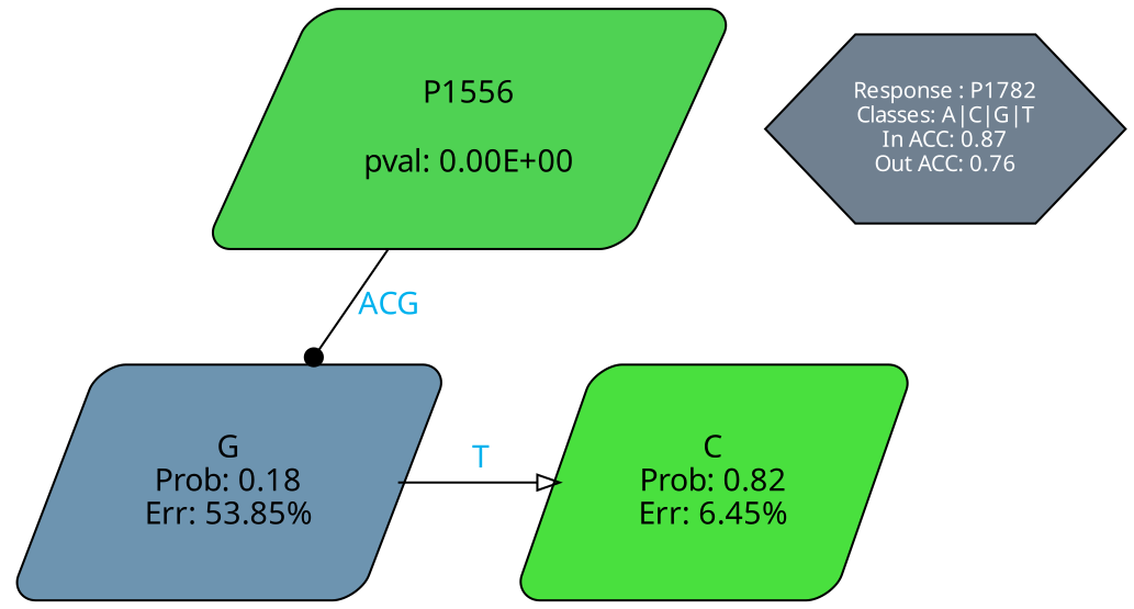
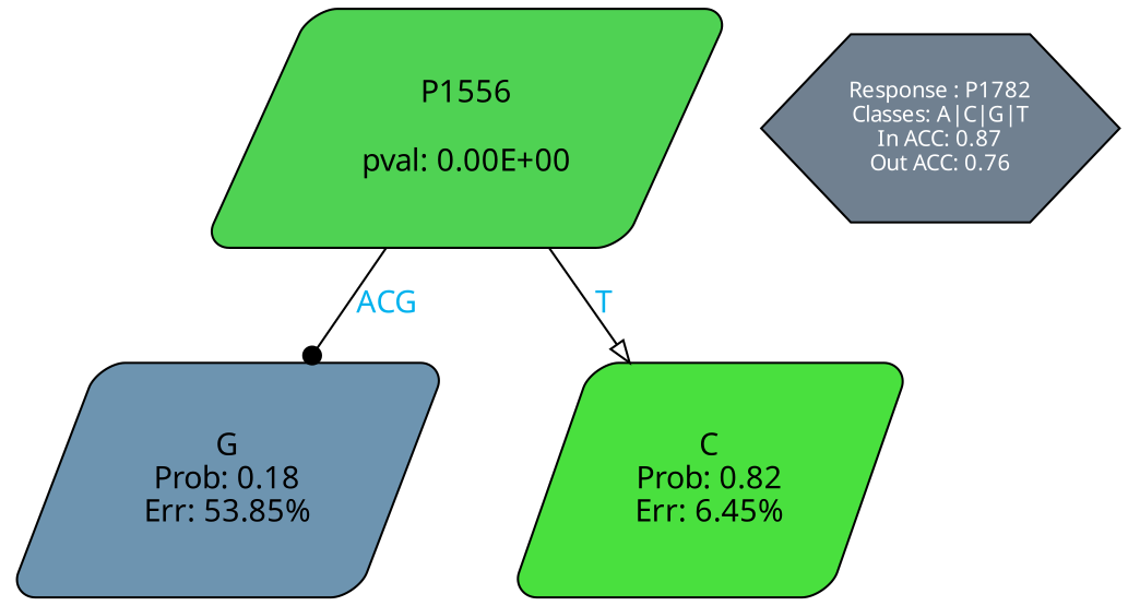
  digraph {
    fontname="Noto Sans"
    ranksep=equally
    splines=polylines
    node [color=black fontname="Noto Sans" shape=parallelogram style="filled, rounded"]
    edge [fontcolor=deepskyblue2 fontname="Noto Sans" style=solid]
    n1 [fillcolor="#6d94b0" label="G\nProb: 0.18\nErr: 53.85%"]
    n2 [fillcolor="#49e03e" label="C\nProb: 0.82\nErr: 6.45%"]
    n3 [align=left fillcolor=slategray fontcolor=white fontsize=10 label="Response : P1782\nClasses: A|C|G|T\nIn ACC: 0.87\nOut ACC: 0.76\n" shape=hexagon style=filled]
    n4 [fillcolor="#4fd253" label="P1556\n\npval: 0.00E+00"]
    subgraph sub_1 {
      rank=same
      n1
      n2
    }
    subgraph sub_2 {
      rank=same
      n3
      n4
    }
    n4 -> n1 [arrowhead=dot label=ACG]
-   n1 -> n2 [arrowhead=onormal label=T]
+   n4 -> n2 [arrowhead=onormal label=T]
  }
